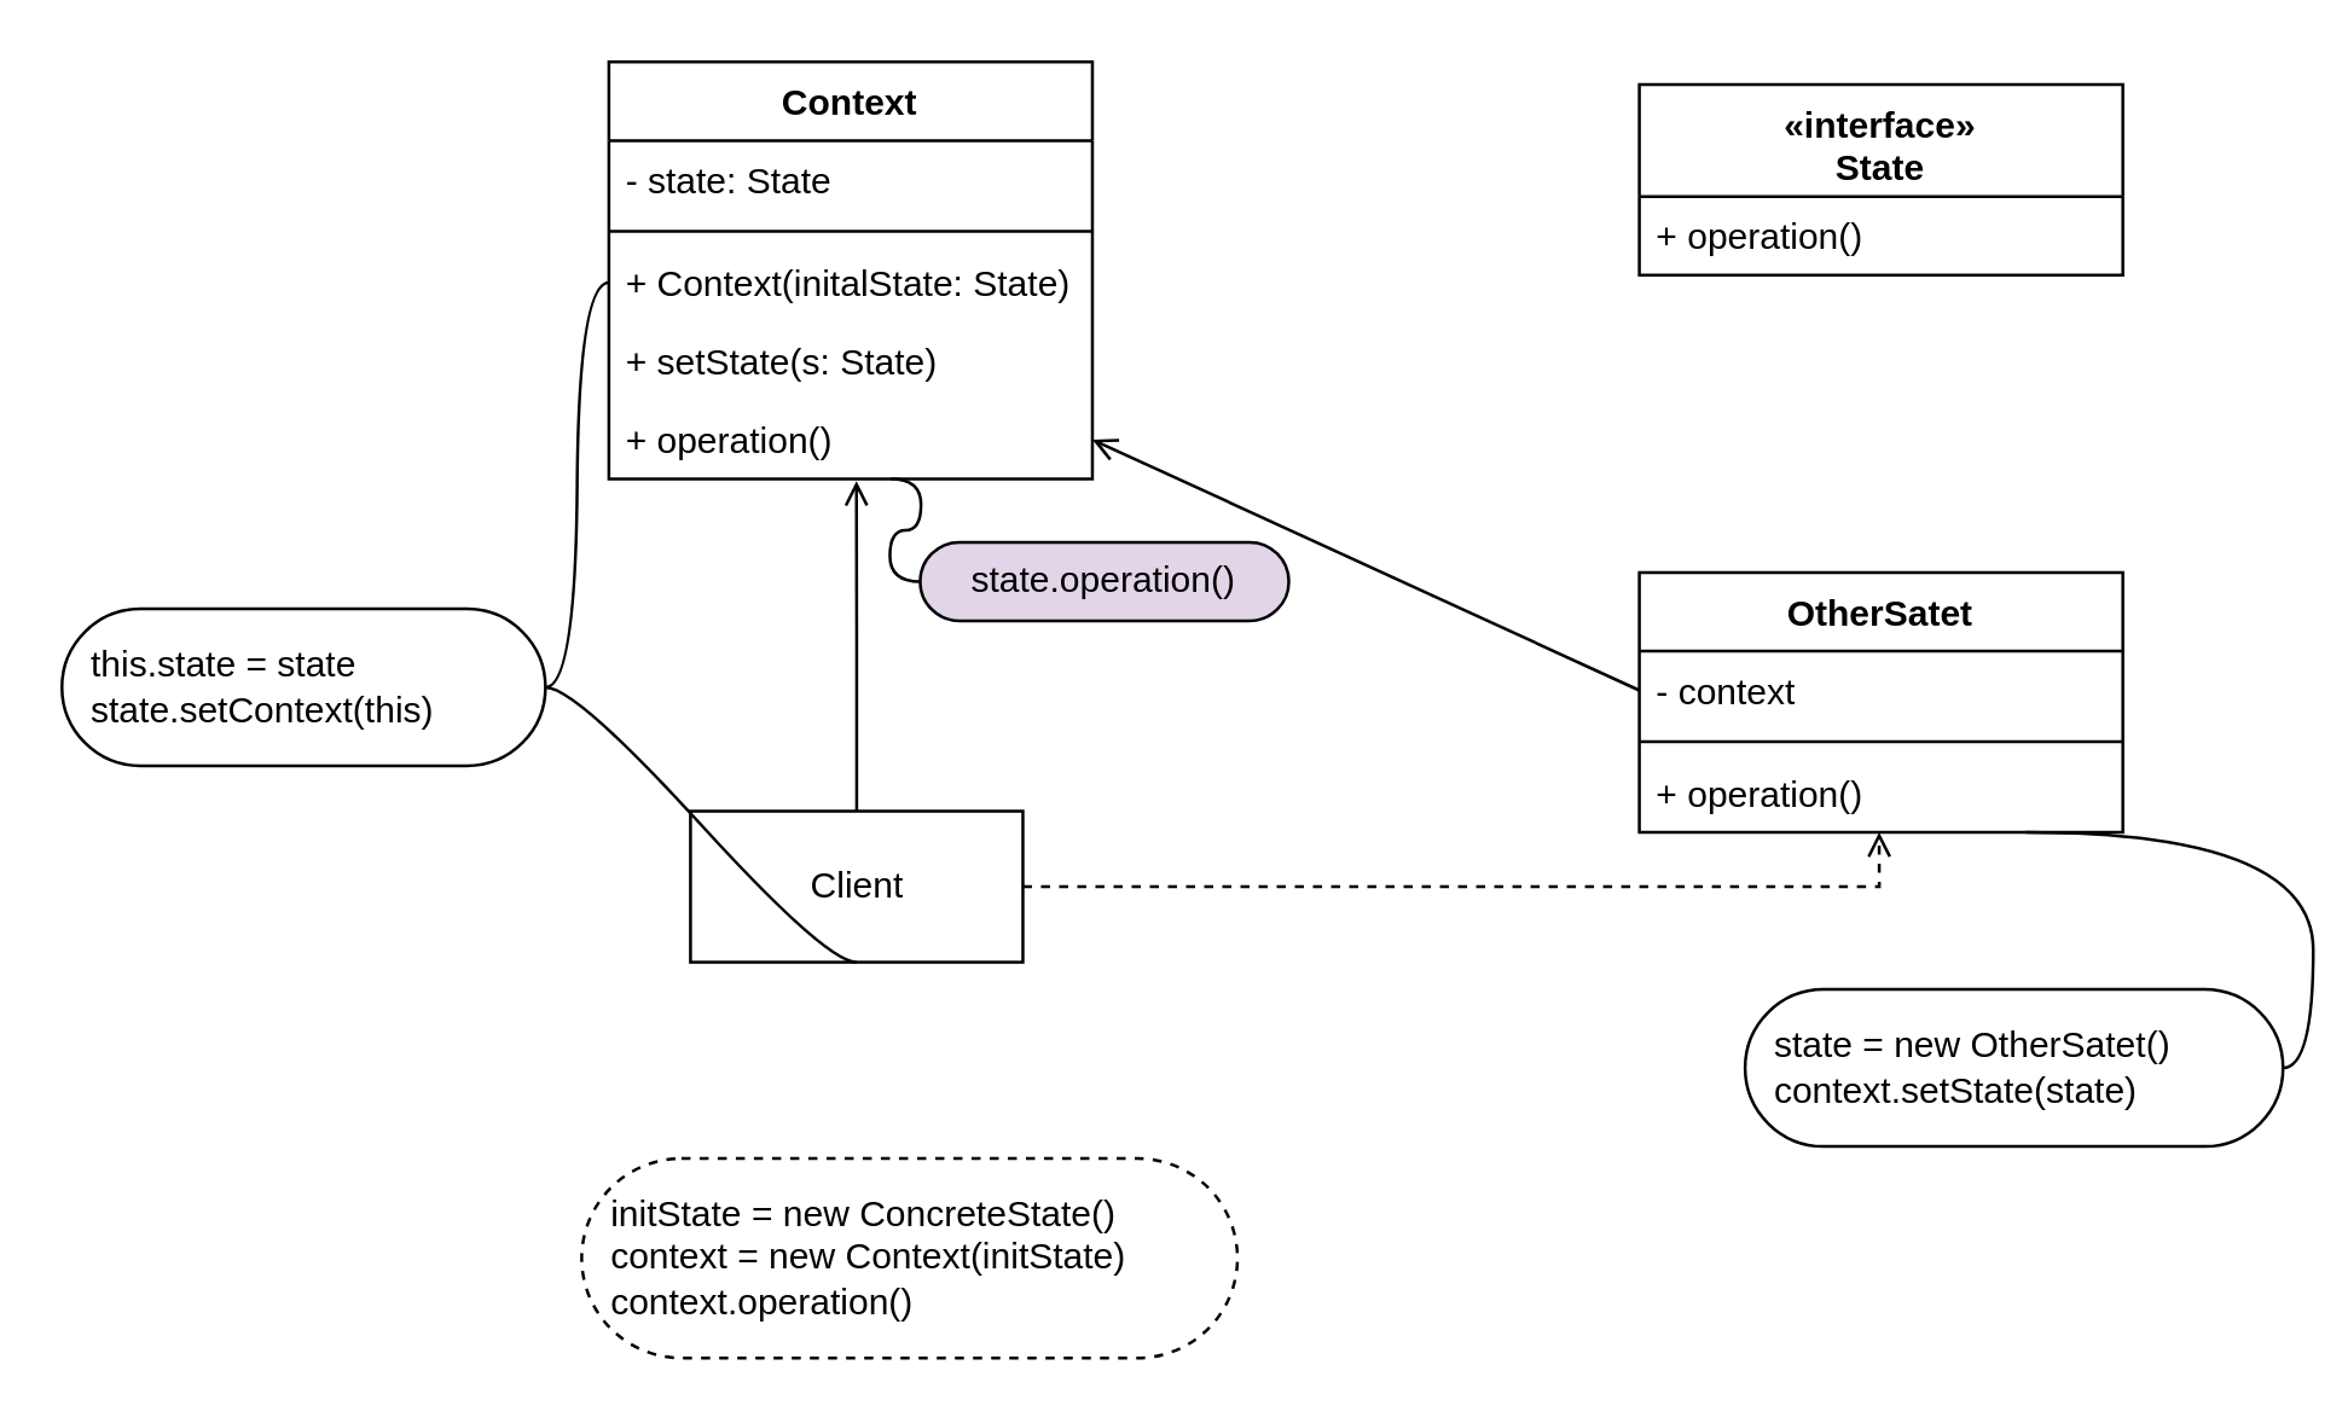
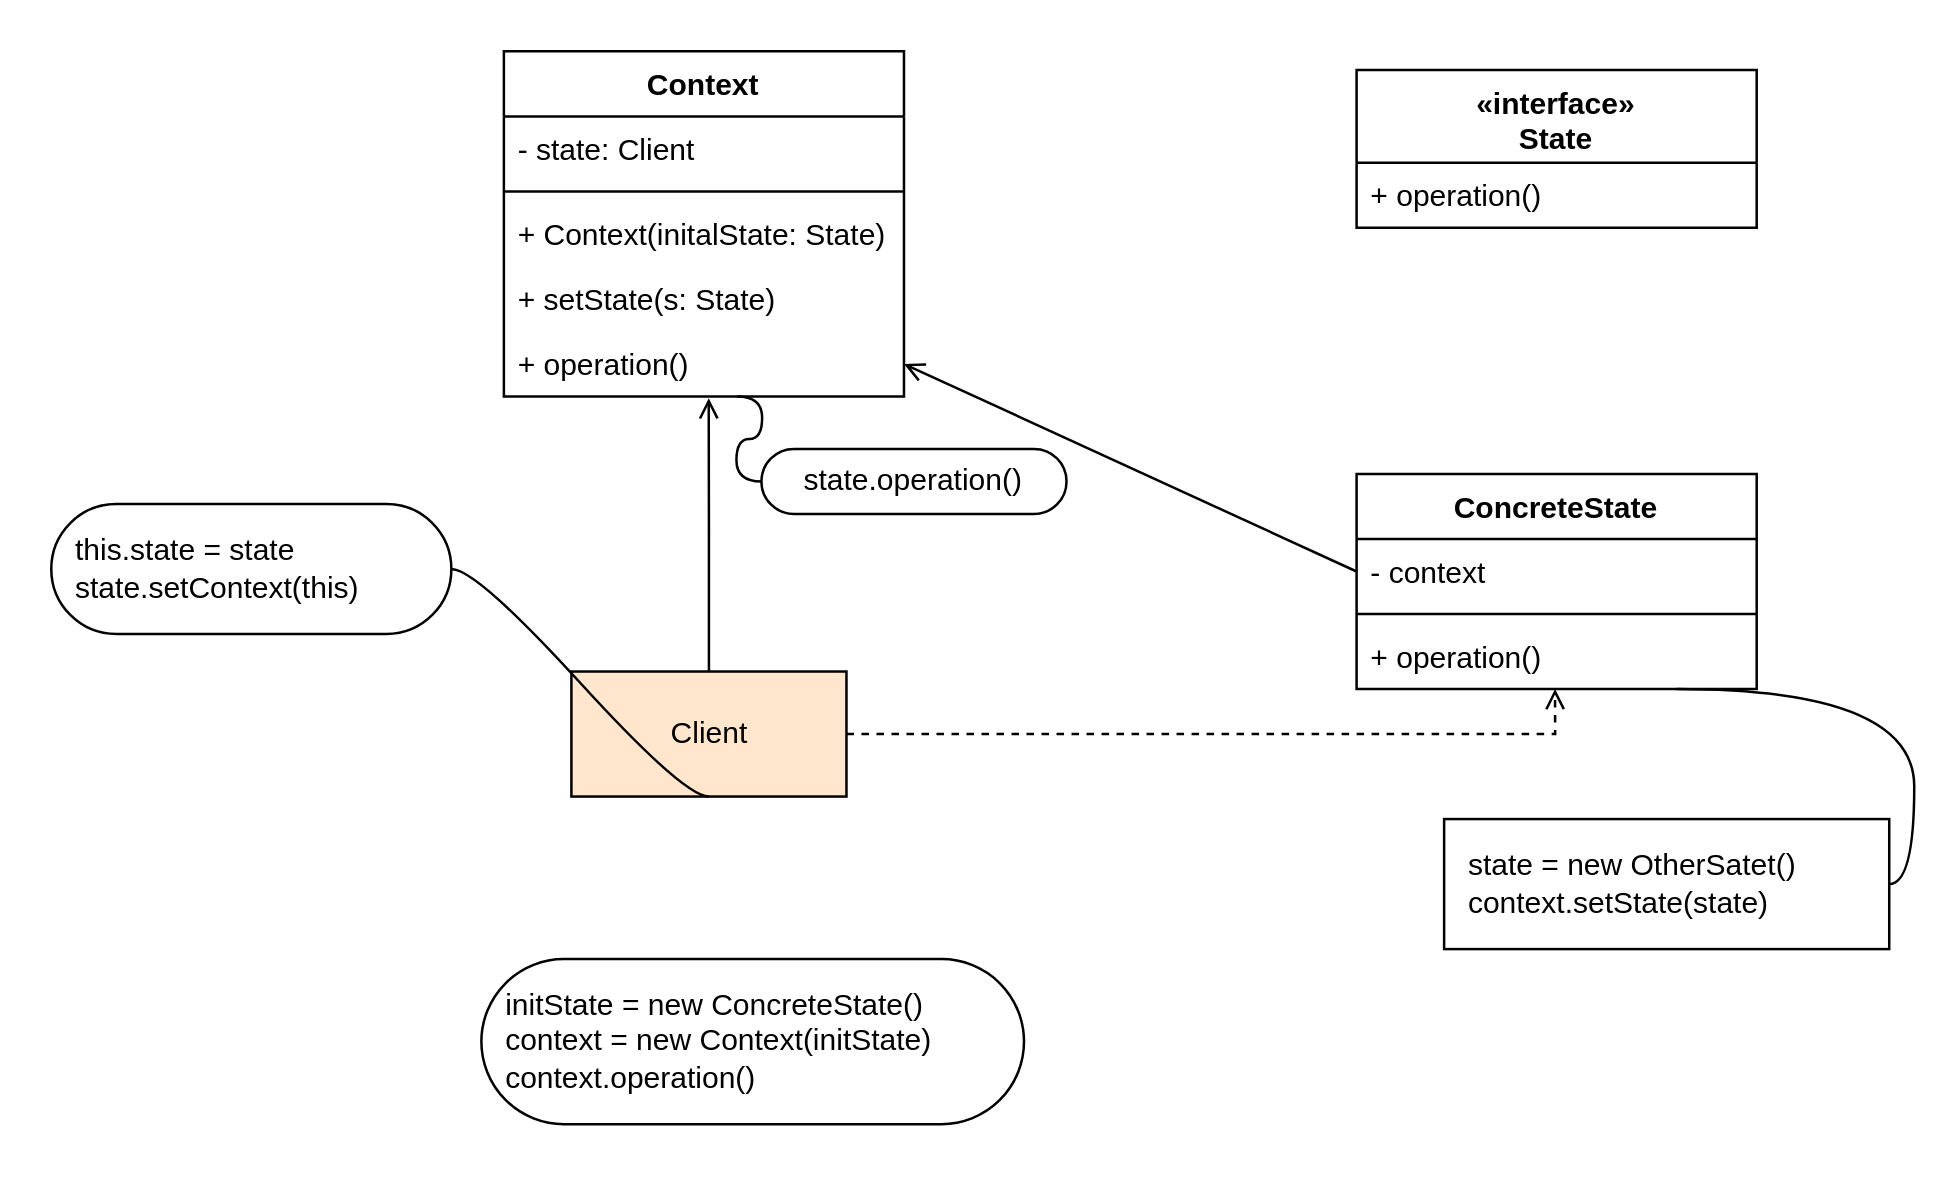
  <mxCell id="0" />
  <mxCell id="1" parent="0" />
  <mxCell id="2" value="Context" style="swimlane;fontStyle=1;align=center;verticalAlign=top;childLayout=stackLayout;horizontal=1;startSize=26;horizontalStack=0;resizeParent=1;resizeParentMax=0;resizeLast=0;collapsible=1;marginBottom=0;" parent="1" vertex="1"><mxGeometry x="201" y="20" width="160" height="138" as="geometry" /></mxCell>
- <mxCell id="3" value="- state: State" style="text;strokeColor=none;fillColor=none;align=left;verticalAlign=top;spacingLeft=4;spacingRight=4;overflow=hidden;rotatable=0;points=[[0,0.5],[1,0.5]];portConstraint=eastwest;" parent="2" vertex="1"><mxGeometry y="26" width="160" height="26" as="geometry" /></mxCell>
+ <mxCell id="3" value="- state: Client" style="text;strokeColor=none;fillColor=none;align=left;verticalAlign=top;spacingLeft=4;spacingRight=4;overflow=hidden;rotatable=0;points=[[0,0.5],[1,0.5]];portConstraint=eastwest;" parent="2" vertex="1"><mxGeometry y="26" width="160" height="26" as="geometry" /></mxCell>
  <mxCell id="4" value="" style="line;strokeWidth=1;fillColor=none;align=left;verticalAlign=middle;spacingTop=-1;spacingLeft=3;spacingRight=3;rotatable=0;labelPosition=right;points=[];portConstraint=eastwest;" parent="2" vertex="1"><mxGeometry y="52" width="160" height="8" as="geometry" /></mxCell>
  <mxCell id="5" value="+ Context(initalState: State)" style="text;strokeColor=none;fillColor=none;align=left;verticalAlign=top;spacingLeft=4;spacingRight=4;overflow=hidden;rotatable=0;points=[[0,0.5],[1,0.5]];portConstraint=eastwest;" parent="2" vertex="1"><mxGeometry y="60" width="160" height="26" as="geometry" /></mxCell>
  <mxCell id="6" value="+ setState(s: State)" style="text;strokeColor=none;fillColor=none;align=left;verticalAlign=top;spacingLeft=4;spacingRight=4;overflow=hidden;rotatable=0;points=[[0,0.5],[1,0.5]];portConstraint=eastwest;" parent="2" vertex="1"><mxGeometry y="86" width="160" height="26" as="geometry" /></mxCell>
  <mxCell id="7" value="+ operation()" style="text;strokeColor=none;fillColor=none;align=left;verticalAlign=top;spacingLeft=4;spacingRight=4;overflow=hidden;rotatable=0;points=[[0,0.5],[1,0.5]];portConstraint=eastwest;" parent="2" vertex="1"><mxGeometry y="112" width="160" height="26" as="geometry" /></mxCell>
  <mxCell id="8" value="«interface»&#10;State" style="swimlane;fontStyle=1;align=center;verticalAlign=top;childLayout=stackLayout;horizontal=1;startSize=37;horizontalStack=0;resizeParent=1;resizeParentMax=0;resizeLast=0;collapsible=1;marginBottom=0;" parent="1" vertex="1"><mxGeometry x="542" y="27.5" width="160" height="63" as="geometry" /></mxCell>
  <mxCell id="9" value="+ operation()" style="text;strokeColor=none;fillColor=none;align=left;verticalAlign=top;spacingLeft=4;spacingRight=4;overflow=hidden;rotatable=0;points=[[0,0.5],[1,0.5]];portConstraint=eastwest;" parent="8" vertex="1"><mxGeometry y="37" width="160" height="26" as="geometry" /></mxCell>
- <mxCell id="10" value="OtherSatet" style="swimlane;fontStyle=1;align=center;verticalAlign=top;childLayout=stackLayout;horizontal=1;startSize=26;horizontalStack=0;resizeParent=1;resizeParentMax=0;resizeLast=0;collapsible=1;marginBottom=0;" parent="1" vertex="1"><mxGeometry x="542" y="189" width="160" height="86" as="geometry" /></mxCell>
+ <mxCell id="10" value="ConcreteState" style="swimlane;fontStyle=1;align=center;verticalAlign=top;childLayout=stackLayout;horizontal=1;startSize=26;horizontalStack=0;resizeParent=1;resizeParentMax=0;resizeLast=0;collapsible=1;marginBottom=0;" parent="1" vertex="1"><mxGeometry x="542" y="189" width="160" height="86" as="geometry" /></mxCell>
  <mxCell id="11" value="- context" style="text;strokeColor=none;fillColor=none;align=left;verticalAlign=top;spacingLeft=4;spacingRight=4;overflow=hidden;rotatable=0;points=[[0,0.5],[1,0.5]];portConstraint=eastwest;" parent="10" vertex="1"><mxGeometry y="26" width="160" height="26" as="geometry" /></mxCell>
  <mxCell id="12" value="" style="line;strokeWidth=1;fillColor=none;align=left;verticalAlign=middle;spacingTop=-1;spacingLeft=3;spacingRight=3;rotatable=0;labelPosition=right;points=[];portConstraint=eastwest;" parent="10" vertex="1"><mxGeometry y="52" width="160" height="8" as="geometry" /></mxCell>
  <mxCell id="13" value="+ operation()" style="text;strokeColor=none;fillColor=none;align=left;verticalAlign=top;spacingLeft=4;spacingRight=4;overflow=hidden;rotatable=0;points=[[0,0.5],[1,0.5]];portConstraint=eastwest;" parent="10" vertex="1"><mxGeometry y="60" width="160" height="26" as="geometry" /></mxCell>
  <mxCell id="14" style="edgeStyle=orthogonalEdgeStyle;rounded=0;html=1;exitX=0.5;exitY=0;exitDx=0;exitDy=0;entryX=0.512;entryY=1.026;entryDx=0;entryDy=0;entryPerimeter=0;startArrow=none;startFill=0;endArrow=open;endFill=0;" parent="1" source="16" target="7" edge="1"><mxGeometry relative="1" as="geometry" /></mxCell>
  <mxCell id="15" style="edgeStyle=orthogonalEdgeStyle;rounded=0;html=1;entryX=0.496;entryY=0.998;entryDx=0;entryDy=0;entryPerimeter=0;startArrow=none;startFill=0;endArrow=open;endFill=0;dashed=1;" parent="1" source="16" target="13" edge="1"><mxGeometry relative="1" as="geometry" /></mxCell>
- <mxCell id="16" value="Client" style="html=1;" parent="1" vertex="1"><mxGeometry x="228" y="268" width="110" height="50" as="geometry" /></mxCell>
+ <mxCell id="16" value="Client" style="html=1;fillColor=#ffe6cc;" parent="1" vertex="1"><mxGeometry x="228" y="268" width="110" height="50" as="geometry" /></mxCell>
  <mxCell id="17" style="rounded=0;html=1;exitX=0;exitY=0.5;exitDx=0;exitDy=0;entryX=1;entryY=0.5;entryDx=0;entryDy=0;endArrow=open;endFill=0;" parent="1" source="11" target="7" edge="1"><mxGeometry relative="1" as="geometry" /></mxCell>
- <mxCell id="18" value="initState = new ConcreteState()&lt;br&gt;context = new Context(initState)&lt;br&gt;context.operation()" style="whiteSpace=wrap;html=1;rounded=1;arcSize=50;align=left;verticalAlign=middle;strokeWidth=1;autosize=1;spacing=10;treeFolding=1;treeMoving=1;newEdgeStyle={&quot;edgeStyle&quot;:&quot;entityRelationEdgeStyle&quot;,&quot;startArrow&quot;:&quot;none&quot;,&quot;endArrow&quot;:&quot;none&quot;,&quot;segment&quot;:10,&quot;curved&quot;:1};dashed=1;" parent="1" vertex="1"><mxGeometry x="192" y="383" width="217" height="66" as="geometry" /></mxCell>
+ <mxCell id="18" value="initState = new ConcreteState()&lt;br&gt;context = new Context(initState)&lt;br&gt;context.operation()" style="whiteSpace=wrap;html=1;rounded=1;arcSize=50;align=left;verticalAlign=middle;strokeWidth=1;autosize=1;spacing=10;treeFolding=1;treeMoving=1;newEdgeStyle={&quot;edgeStyle&quot;:&quot;entityRelationEdgeStyle&quot;,&quot;startArrow&quot;:&quot;none&quot;,&quot;endArrow&quot;:&quot;none&quot;,&quot;segment&quot;:10,&quot;curved&quot;:1};" parent="1" vertex="1"><mxGeometry x="192" y="383" width="217" height="66" as="geometry" /></mxCell>
  <mxCell id="19" value="" style="edgeStyle=entityRelationEdgeStyle;startArrow=none;endArrow=none;segment=10;curved=1;rounded=0;exitX=0.5;exitY=1;exitDx=0;exitDy=0;" parent="1" source="16" target="20" edge="1"><mxGeometry relative="1" as="geometry"><mxPoint x="218" y="443" as="sourcePoint" /></mxGeometry></mxCell>
  <mxCell id="20" value="this.state = state&lt;br&gt;state.setContext(this)" style="whiteSpace=wrap;html=1;rounded=1;arcSize=50;align=left;verticalAlign=middle;strokeWidth=1;autosize=1;spacing=10;treeFolding=1;treeMoving=1;newEdgeStyle={&quot;edgeStyle&quot;:&quot;entityRelationEdgeStyle&quot;,&quot;startArrow&quot;:&quot;none&quot;,&quot;endArrow&quot;:&quot;none&quot;,&quot;segment&quot;:10,&quot;curved&quot;:1};" parent="1" vertex="1"><mxGeometry x="20" y="201" width="160" height="52" as="geometry" /></mxCell>
- <mxCell id="21" value="" style="edgeStyle=entityRelationEdgeStyle;startArrow=none;endArrow=none;segment=10;curved=1;rounded=0;exitX=0;exitY=0.5;exitDx=0;exitDy=0;" parent="1" source="5" target="20" edge="1"><mxGeometry relative="1" as="geometry"><mxPoint x="107" y="243" as="sourcePoint" /></mxGeometry></mxCell>
- <mxCell id="22" value="state.operation()" style="whiteSpace=wrap;html=1;rounded=1;arcSize=50;align=center;verticalAlign=middle;strokeWidth=1;autosize=1;spacing=4;treeFolding=1;treeMoving=1;newEdgeStyle={&quot;edgeStyle&quot;:&quot;entityRelationEdgeStyle&quot;,&quot;startArrow&quot;:&quot;none&quot;,&quot;endArrow&quot;:&quot;none&quot;,&quot;segment&quot;:10,&quot;curved&quot;:1};fillColor=#e1d5e7;" parent="1" vertex="1"><mxGeometry x="304" y="179" width="122" height="26" as="geometry" /></mxCell>
+ <mxCell id="22" value="state.operation()" style="whiteSpace=wrap;html=1;rounded=1;arcSize=50;align=center;verticalAlign=middle;strokeWidth=1;autosize=1;spacing=4;treeFolding=1;treeMoving=1;newEdgeStyle={&quot;edgeStyle&quot;:&quot;entityRelationEdgeStyle&quot;,&quot;startArrow&quot;:&quot;none&quot;,&quot;endArrow&quot;:&quot;none&quot;,&quot;segment&quot;:10,&quot;curved&quot;:1};" parent="1" vertex="1"><mxGeometry x="304" y="179" width="122" height="26" as="geometry" /></mxCell>
  <mxCell id="23" value="" style="edgeStyle=entityRelationEdgeStyle;startArrow=none;endArrow=none;segment=10;curved=1;rounded=0;exitX=0.583;exitY=1;exitDx=0;exitDy=0;exitPerimeter=0;" parent="1" source="7" target="22" edge="1"><mxGeometry relative="1" as="geometry"><mxPoint x="338" y="259" as="sourcePoint" /></mxGeometry></mxCell>
- <mxCell id="24" value="state = new OtherSatet()&lt;br&gt;context.setState(state)" style="whiteSpace=wrap;html=1;rounded=1;arcSize=50;align=left;verticalAlign=middle;strokeWidth=1;autosize=1;spacing=10;treeFolding=1;treeMoving=1;newEdgeStyle={&quot;edgeStyle&quot;:&quot;entityRelationEdgeStyle&quot;,&quot;startArrow&quot;:&quot;none&quot;,&quot;endArrow&quot;:&quot;none&quot;,&quot;segment&quot;:10,&quot;curved&quot;:1};" parent="1" vertex="1"><mxGeometry x="577" y="327" width="178" height="52" as="geometry" /></mxCell>
+ <mxCell id="24" value="state = new OtherSatet()&lt;br&gt;context.setState(state)" style="whiteSpace=wrap;html=1;arcSize=50;align=left;verticalAlign=middle;strokeWidth=1;autosize=1;spacing=10;treeFolding=1;treeMoving=1;newEdgeStyle={&quot;edgeStyle&quot;:&quot;entityRelationEdgeStyle&quot;,&quot;startArrow&quot;:&quot;none&quot;,&quot;endArrow&quot;:&quot;none&quot;,&quot;segment&quot;:10,&quot;curved&quot;:1};rounded=0;" parent="1" vertex="1"><mxGeometry x="577" y="327" width="178" height="52" as="geometry" /></mxCell>
  <mxCell id="25" value="" style="edgeStyle=entityRelationEdgeStyle;startArrow=none;endArrow=none;segment=10;curved=1;rounded=0;exitX=0.8;exitY=0.999;exitDx=0;exitDy=0;exitPerimeter=0;" parent="1" source="13" target="24" edge="1"><mxGeometry relative="1" as="geometry"><mxPoint x="596" y="371" as="sourcePoint" /></mxGeometry></mxCell>
